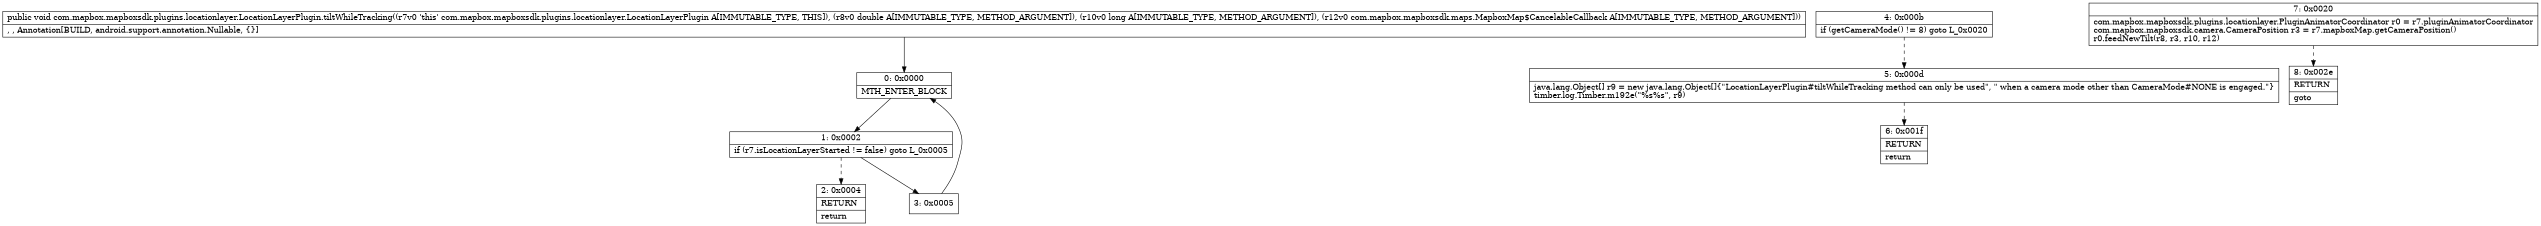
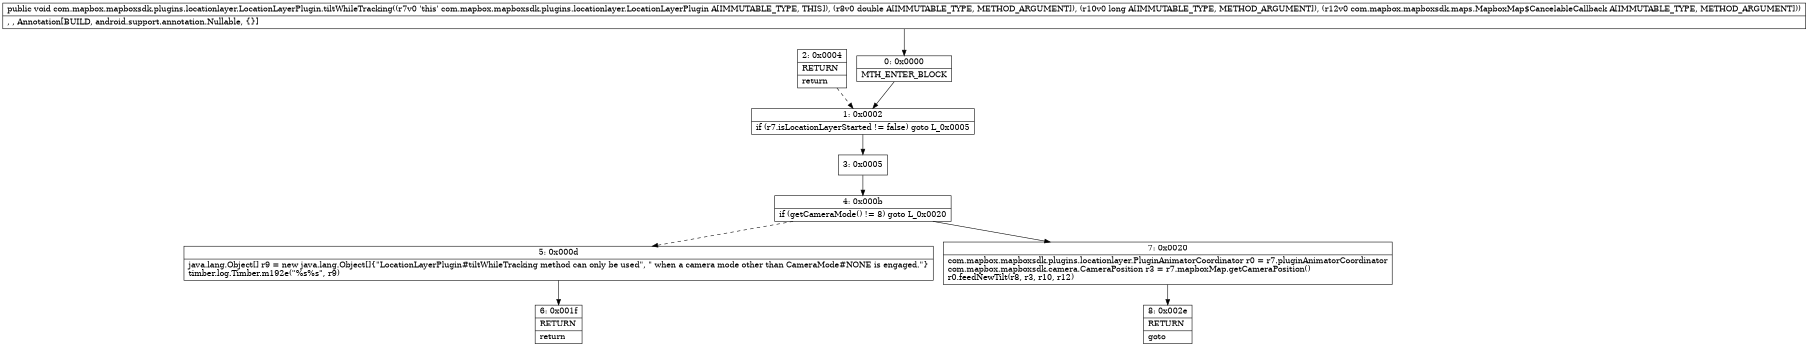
  digraph {
    node [shape=record]
    n1 [label="{0\:\ 0x0000|MTH_ENTER_BLOCK\l}"]
    n2 [label="{1\:\ 0x0002|if (r7.isLocationLayerStarted != false) goto L_0x0005\l}"]
    n3 [label="{2\:\ 0x0004|RETURN\l|return\l}"]
    n4 [label="{3\:\ 0x0005}"]
    n5 [label="{4\:\ 0x000b|if (getCameraMode() != 8) goto L_0x0020\l}"]
    n6 [label="{5\:\ 0x000d|java.lang.Object[] r9 = new java.lang.Object[]\{\"LocationLayerPlugin#tiltWhileTracking method can only be used\", \" when a camera mode other than CameraMode#NONE is engaged.\"\}\ltimber.log.Timber.m192e(\"%s%s\", r9)\l}"]
    n7 [label="{7\:\ 0x0020|com.mapbox.mapboxsdk.plugins.locationlayer.PluginAnimatorCoordinator r0 = r7.pluginAnimatorCoordinator\lcom.mapbox.mapboxsdk.camera.CameraPosition r3 = r7.mapboxMap.getCameraPosition()\lr0.feedNewTilt(r8, r3, r10, r12)\l}"]
    n8 [label="{6\:\ 0x001f|RETURN\l|return\l}"]
    n9 [label="{8\:\ 0x002e|RETURN\l|goto\l}"]
    n10 [label="{public void com.mapbox.mapboxsdk.plugins.locationlayer.LocationLayerPlugin.tiltWhileTracking((r7v0 'this' com.mapbox.mapboxsdk.plugins.locationlayer.LocationLayerPlugin A[IMMUTABLE_TYPE, THIS]), (r8v0 double A[IMMUTABLE_TYPE, METHOD_ARGUMENT]), (r10v0 long A[IMMUTABLE_TYPE, METHOD_ARGUMENT]), (r12v0 com.mapbox.mapboxsdk.maps.MapboxMap$CancelableCallback A[IMMUTABLE_TYPE, METHOD_ARGUMENT]))  | , , Annotation[BUILD, android.support.annotation.Nullable, \{\}]\l}"]
    n1 -> n2
-   n2 -> n3 [style=dashed]
+   n3 -> n2 [style=dashed]
    n2 -> n4
-   n4 -> n1
+   n4 -> n5
    n5 -> n6 [style=dashed]
-   n6 -> n8 [style=dashed]
-   n7 -> n9 [style=dashed]
+   n5 -> n7
+   n6 -> n8
+   n7 -> n9
    n10 -> n1
  }
